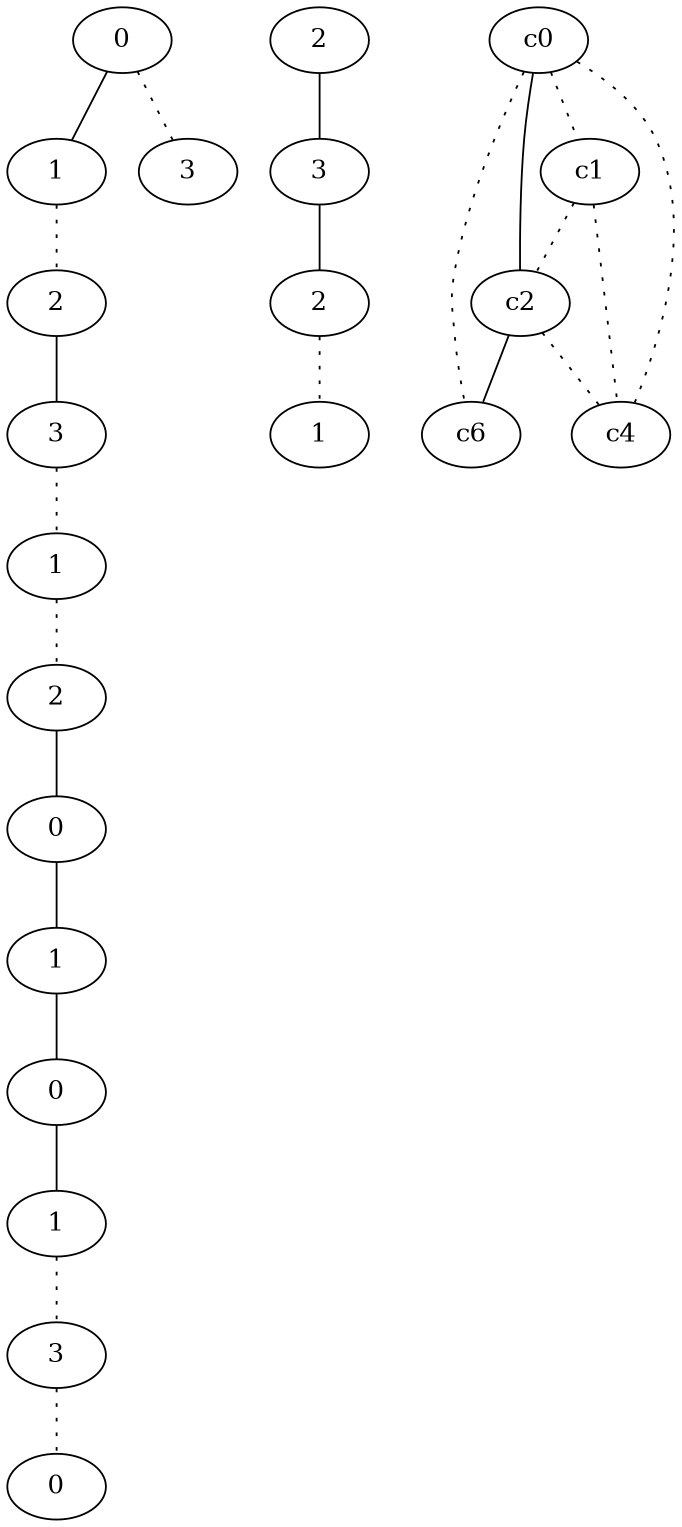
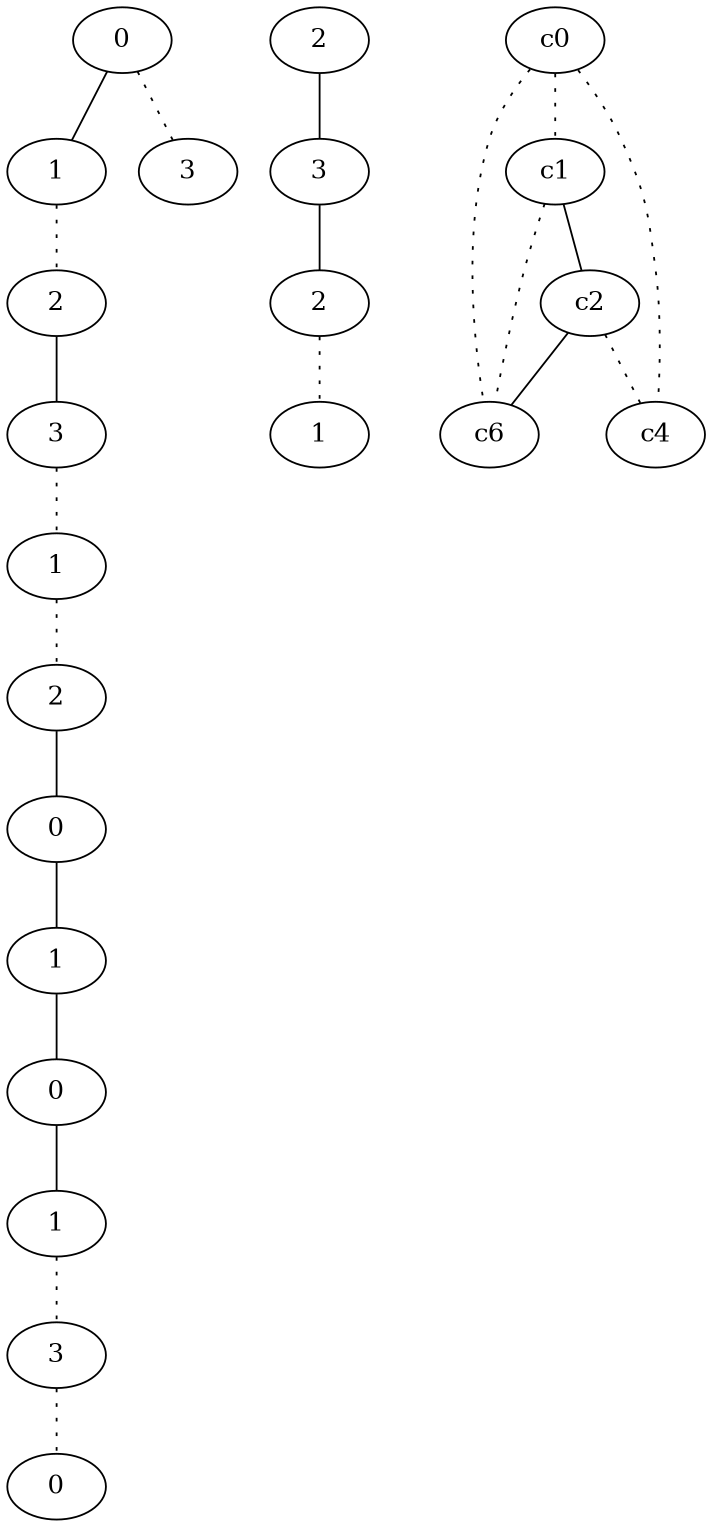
  graph {
    edge [style=dotted]
    n1 [label=0]
    n2 [label=1]
    n3 [label=3]
    n4 [label=2]
    n5 [label=3]
    n6 [label=1]
    n7 [label=2]
    n8 [label=0]
    n9 [label=1]
    n10 [label=0]
    n11 [label=1]
    n12 [label=3]
    n13 [label=0]
    n14 [label=2]
    n15 [label=3]
    n16 [label=2]
    n17 [label=1]
    c0
    c1
    c2
    n21 [label=c6]
    c4
    n1 -- n2 [style=""]
    n1 -- n3
    n2 -- n4
    n4 -- n5 [style=""]
    n5 -- n6
    n6 -- n7
    n7 -- n8 [style=""]
    n8 -- n9 [style=""]
    n9 -- n10 [style=""]
    n10 -- n11 [style=""]
    n11 -- n12
    n12 -- n13
    n14 -- n15 [style=""]
    n15 -- n16 [style=""]
    n16 -- n17
    c0 -- c1
-   c0 -- c2 [style=""]
    c0 -- n21
    c0 -- c4
-   c1 -- c2
-   c1 -- c4
+   c1 -- c2 [style=solid]
+   c1 -- n21
    c2 -- n21 [style=""]
    c2 -- c4
  }
